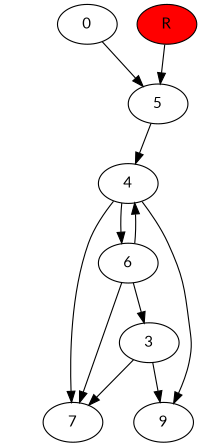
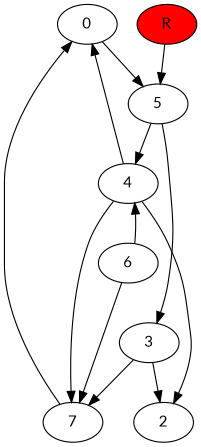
  digraph {
    fontname=Lato
    node [fontname=Lato]
    edge [fontname=Lato]
    n1 [label=0]
    5
    3
    4
-   2 [label=9]
+   2
    7
    6
    R [fillcolor="#ff0000" style=filled]
    n1 -> 5
-   6 -> 3
+   5 -> 3
    5 -> 4
    3 -> 2
    3 -> 7
    4 -> 2
    4 -> 7
-   4 -> 6
+   4 -> n1
+   7 -> n1
    6 -> 4
    6 -> 7
    R -> 5
  }
